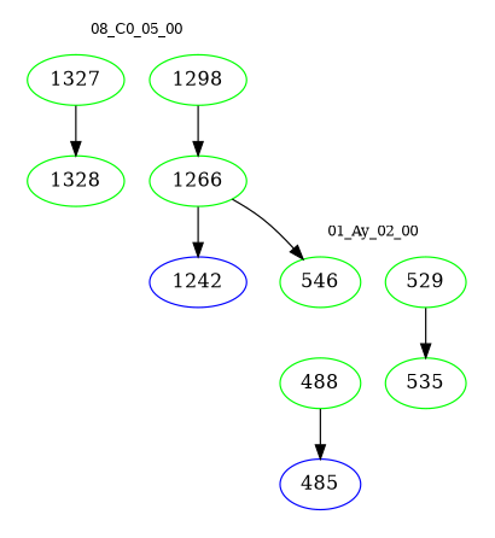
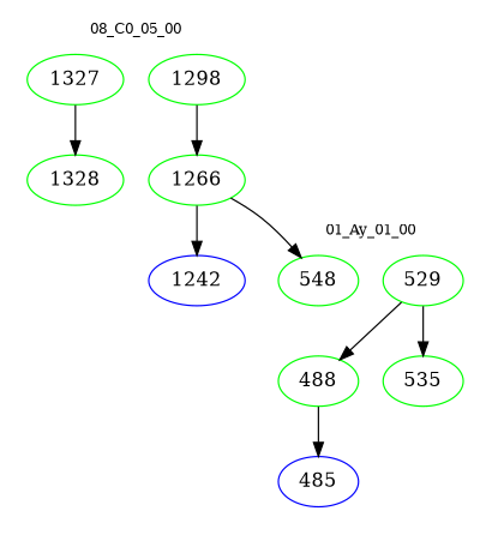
  digraph {
    node [color=green]
    edge [color=black]
    n1 [label=529]
    n2 [label=488]
    n3 [label=535]
    n4 [color=blue label=485]
-   n5 [label=546]
+   n5 [label=548]
    n6 [label=1298]
    n7 [label=1266]
    n8 [label=1327]
    n9 [color=blue label=1242]
    n10 [label=1328]
    subgraph cluster_1 {
      color=white
      fontsize=10
-     label="01_Ay_02_00"
+     label="01_Ay_01_00"
      n1
      n2
      n3
      n4
      n5
    }
    subgraph cluster_2 {
      color=white
      fontsize=10
      label="08_C0_05_00"
      n6
      n7
      n8
      n9
      n10
    }
+   n1 -> n2
    n1 -> n3
    n2 -> n4
    n6 -> n7
    n7 -> n5
    n7 -> n9
    n8 -> n10
  }
